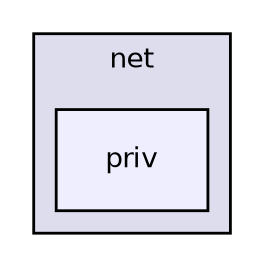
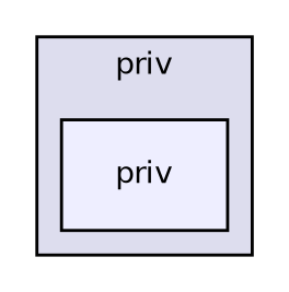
  digraph {
    compound=true
    n1 [fillcolor="#eeeeff" fontname=Helvetica fontsize=10 label=priv pencolor=black shape=box style=filled]
    subgraph cluster_1 {
      bgcolor="#ddddee"
      fontname=Helvetica
      fontsize=10
-     label=net
+     label=priv
      pencolor=black
      n1
    }
  }
